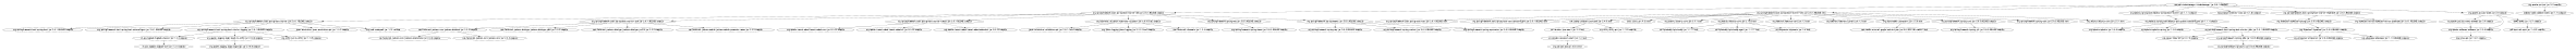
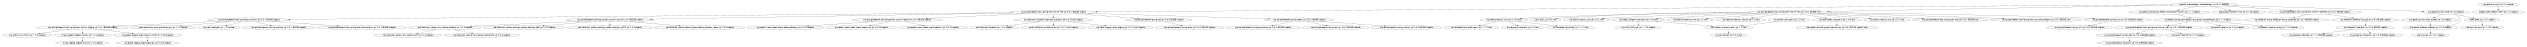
  digraph {
    fontname="Roboto Mono"
    node [fontname="Roboto Mono"]
    edge [fontname="Roboto Mono"]
    "com.wdd.studentmanager:studentmanager:jar:0.0.1-SNAPSHOT"
    "org.springframework.boot:spring-boot-starter-web:jar:2.0.1.RELEASE:compile"
    "org.springframework.boot:spring-boot-starter-test:jar:2.0.1.RELEASE:test"
    "org.mybatis.spring.boot:mybatis-spring-boot-starter:jar:1.1.1:compile"
    "mysql:mysql-connector-java:jar:5.1.46:compile"
    "org.springframework.boot:spring-boot-starter-thymeleaf:jar:2.0.1.RELEASE:compile"
    "org.apache.poi:poi-ooxml:jar:3.9:compile"
    "org.springframework.boot:spring-boot-starter:jar:2.0.1.RELEASE:compile"
    "org.springframework.boot:spring-boot-starter-json:jar:2.0.1.RELEASE:compile"
    "org.springframework.boot:spring-boot-starter-tomcat:jar:2.0.1.RELEASE:compile"
    "org.hibernate.validator:hibernate-validator:jar:6.0.9.Final:compile"
    "org.springframework:spring-web:jar:5.0.5.RELEASE:compile"
    "org.springframework:spring-webmvc:jar:5.0.5.RELEASE:compile"
    "org.springframework.boot:spring-boot-test:jar:2.0.1.RELEASE:test"
    "org.springframework.boot:spring-boot-test-autoconfigure:jar:2.0.1.RELEASE:test"
    "com.jayway.jsonpath:json-path:jar:2.4.0:test"
    "junit:junit:jar:4.12:test"
    "org.assertj:assertj-core:jar:3.9.1:test"
    "org.mockito:mockito-core:jar:2.15.0:test"
    "org.hamcrest:hamcrest-core:jar:1.3:test"
    "org.hamcrest:hamcrest-library:jar:1.3:test"
    "org.skyscreamer:jsonassert:jar:1.5.0:test"
    "org.springframework:spring-core:jar:5.0.5.RELEASE:compile"
-   "org.springframework:spring-test:jar:5.0.5.RELEASE:test"
    "org.xmlunit:xmlunit-core:jar:2.5.1:test"
    "org.mybatis.spring.boot:mybatis-spring-boot-autoconfigure:jar:1.1.1:compile"
    "org.thymeleaf:thymeleaf-spring5:jar:3.0.9.RELEASE:compile"
    "org.thymeleaf.extras:thymeleaf-extras-java8time:jar:3.0.1.RELEASE:compile"
    "org.apache.poi:poi-ooxml-schemas:jar:3.9:compile"
    "dom4j:dom4j:jar:1.6.1:compile"
    "org.apache.xmlbeans:xmlbeans:jar:2.3.0:compile"
    "org.springframework.boot:spring-boot:jar:2.0.1.RELEASE:compile"
    "org.springframework.boot:spring-boot-autoconfigure:jar:2.0.1.RELEASE:compile"
    "org.springframework.boot:spring-boot-starter-logging:jar:2.0.1.RELEASE:compile"
    "javax.annotation:javax.annotation-api:jar:1.3.2:compile"
    "org.yaml:snakeyaml:jar:1.19:runtime"
    "com.fasterxml.jackson.core:jackson-databind:jar:2.9.5:compile"
    "com.fasterxml.jackson.datatype:jackson-datatype-jdk8:jar:2.9.5:compile"
    "com.fasterxml.jackson.datatype:jackson-datatype-jsr310:jar:2.9.5:compile"
    "com.fasterxml.jackson.module:jackson-module-parameter-names:jar:2.9.5:compile"
    "org.apache.tomcat.embed:tomcat-embed-core:jar:8.5.29:compile"
    "org.apache.tomcat.embed:tomcat-embed-el:jar:8.5.29:compile"
    "org.apache.tomcat.embed:tomcat-embed-websocket:jar:8.5.29:compile"
    "javax.validation:validation-api:jar:2.0.1.Final:compile"
    "org.jboss.logging:jboss-logging:jar:3.3.2.Final:compile"
    "com.fasterxml:classmate:jar:1.3.4:compile"
    "org.springframework:spring-beans:jar:5.0.5.RELEASE:compile"
    "org.springframework:spring-aop:jar:5.0.5.RELEASE:compile"
    "org.springframework:spring-context:jar:5.0.5.RELEASE:compile"
    "org.springframework:spring-expression:jar:5.0.5.RELEASE:compile"
    "net.minidev:json-smart:jar:2.3:test"
    "org.slf4j:slf4j-api:jar:1.7.25:compile"
    "net.bytebuddy:byte-buddy:jar:1.7.11:test"
    "net.bytebuddy:byte-buddy-agent:jar:1.7.11:test"
    "org.objenesis:objenesis:jar:2.6:test"
    "com.vaadin.external.google:android-json:jar:0.0.20131108.vaadin1:test"
    "org.springframework:spring-jcl:jar:5.0.5.RELEASE:compile"
    "org.mybatis:mybatis:jar:3.4.0:compile"
    "org.mybatis:mybatis-spring:jar:1.3.0:compile"
    "org.springframework.boot:spring-boot-starter-jdbc:jar:2.0.1.RELEASE:compile"
    "org.thymeleaf:thymeleaf:jar:3.0.9.RELEASE:compile"
    "org.apache.poi:poi:jar:3.9:compile"
    "commons-codec:commons-codec:jar:1.11:compile"
    "xml-apis:xml-apis:jar:1.4.01:compile"
    "ch.qos.logback:logback-classic:jar:1.2.3:compile"
    "org.apache.logging.log4j:log4j-to-slf4j:jar:2.10.0:compile"
    "org.slf4j:jul-to-slf4j:jar:1.7.25:compile"
    "com.fasterxml.jackson.core:jackson-annotations:jar:2.9.0:compile"
    "com.fasterxml.jackson.core:jackson-core:jar:2.9.5:compile"
    "ch.qos.logback:logback-core:jar:1.2.3:compile"
    "org.apache.logging.log4j:log4j-api:jar:2.10.0:compile"
    "net.minidev:accessors-smart:jar:1.2:test"
    "org.ow2.asm:asm:jar:5.0.4:test"
    "com.zaxxer:HikariCP:jar:2.7.8:compile"
    "org.springframework:spring-jdbc:jar:5.0.5.RELEASE:compile"
    "org.springframework:spring-tx:jar:5.0.5.RELEASE:compile"
    "org.attoparser:attoparser:jar:2.0.4.RELEASE:compile"
    "org.unbescape:unbescape:jar:1.1.5.RELEASE:compile"
    "stax:stax-api:jar:1.0.1:compile"
    "com.wdd.studentmanager:studentmanager:jar:0.0.1-SNAPSHOT" -> "org.springframework.boot:spring-boot-starter-web:jar:2.0.1.RELEASE:compile"
    "com.wdd.studentmanager:studentmanager:jar:0.0.1-SNAPSHOT" -> "org.springframework.boot:spring-boot-starter-test:jar:2.0.1.RELEASE:test"
    "com.wdd.studentmanager:studentmanager:jar:0.0.1-SNAPSHOT" -> "org.mybatis.spring.boot:mybatis-spring-boot-starter:jar:1.1.1:compile"
    "com.wdd.studentmanager:studentmanager:jar:0.0.1-SNAPSHOT" -> "mysql:mysql-connector-java:jar:5.1.46:compile"
    "com.wdd.studentmanager:studentmanager:jar:0.0.1-SNAPSHOT" -> "org.springframework.boot:spring-boot-starter-thymeleaf:jar:2.0.1.RELEASE:compile"
    "com.wdd.studentmanager:studentmanager:jar:0.0.1-SNAPSHOT" -> "org.apache.poi:poi-ooxml:jar:3.9:compile"
    "org.springframework.boot:spring-boot-starter-web:jar:2.0.1.RELEASE:compile" -> "org.springframework.boot:spring-boot-starter:jar:2.0.1.RELEASE:compile"
    "org.springframework.boot:spring-boot-starter-web:jar:2.0.1.RELEASE:compile" -> "org.springframework.boot:spring-boot-starter-json:jar:2.0.1.RELEASE:compile"
    "org.springframework.boot:spring-boot-starter-web:jar:2.0.1.RELEASE:compile" -> "org.springframework.boot:spring-boot-starter-tomcat:jar:2.0.1.RELEASE:compile"
    "org.springframework.boot:spring-boot-starter-web:jar:2.0.1.RELEASE:compile" -> "org.hibernate.validator:hibernate-validator:jar:6.0.9.Final:compile"
    "org.springframework.boot:spring-boot-starter-web:jar:2.0.1.RELEASE:compile" -> "org.springframework:spring-web:jar:5.0.5.RELEASE:compile"
    "org.springframework.boot:spring-boot-starter-web:jar:2.0.1.RELEASE:compile" -> "org.springframework:spring-webmvc:jar:5.0.5.RELEASE:compile"
    "org.springframework.boot:spring-boot-starter-test:jar:2.0.1.RELEASE:test" -> "org.springframework.boot:spring-boot-test:jar:2.0.1.RELEASE:test"
    "org.springframework.boot:spring-boot-starter-test:jar:2.0.1.RELEASE:test" -> "org.springframework.boot:spring-boot-test-autoconfigure:jar:2.0.1.RELEASE:test"
    "org.springframework.boot:spring-boot-starter-test:jar:2.0.1.RELEASE:test" -> "com.jayway.jsonpath:json-path:jar:2.4.0:test"
    "org.springframework.boot:spring-boot-starter-test:jar:2.0.1.RELEASE:test" -> "junit:junit:jar:4.12:test"
    "org.springframework.boot:spring-boot-starter-test:jar:2.0.1.RELEASE:test" -> "org.assertj:assertj-core:jar:3.9.1:test"
    "org.springframework.boot:spring-boot-starter-test:jar:2.0.1.RELEASE:test" -> "org.mockito:mockito-core:jar:2.15.0:test"
    "org.springframework.boot:spring-boot-starter-test:jar:2.0.1.RELEASE:test" -> "org.hamcrest:hamcrest-core:jar:1.3:test"
    "org.springframework.boot:spring-boot-starter-test:jar:2.0.1.RELEASE:test" -> "org.hamcrest:hamcrest-library:jar:1.3:test"
    "org.springframework.boot:spring-boot-starter-test:jar:2.0.1.RELEASE:test" -> "org.skyscreamer:jsonassert:jar:1.5.0:test"
    "org.springframework.boot:spring-boot-starter-test:jar:2.0.1.RELEASE:test" -> "org.springframework:spring-core:jar:5.0.5.RELEASE:compile"
-   "org.springframework.boot:spring-boot-starter-test:jar:2.0.1.RELEASE:test" -> "org.springframework:spring-test:jar:5.0.5.RELEASE:test"
    "org.springframework.boot:spring-boot-starter-test:jar:2.0.1.RELEASE:test" -> "org.xmlunit:xmlunit-core:jar:2.5.1:test"
    "org.mybatis.spring.boot:mybatis-spring-boot-starter:jar:1.1.1:compile" -> "org.mybatis.spring.boot:mybatis-spring-boot-autoconfigure:jar:1.1.1:compile"
    "org.springframework.boot:spring-boot-starter-thymeleaf:jar:2.0.1.RELEASE:compile" -> "org.thymeleaf:thymeleaf-spring5:jar:3.0.9.RELEASE:compile"
    "org.springframework.boot:spring-boot-starter-thymeleaf:jar:2.0.1.RELEASE:compile" -> "org.thymeleaf.extras:thymeleaf-extras-java8time:jar:3.0.1.RELEASE:compile"
    "org.apache.poi:poi-ooxml:jar:3.9:compile" -> "org.apache.poi:poi-ooxml-schemas:jar:3.9:compile"
    "org.apache.poi:poi-ooxml:jar:3.9:compile" -> "dom4j:dom4j:jar:1.6.1:compile"
    "org.apache.poi:poi-ooxml:jar:3.9:compile" -> "org.apache.xmlbeans:xmlbeans:jar:2.3.0:compile"
    "org.springframework.boot:spring-boot-starter:jar:2.0.1.RELEASE:compile" -> "org.springframework.boot:spring-boot:jar:2.0.1.RELEASE:compile"
    "org.springframework.boot:spring-boot-starter:jar:2.0.1.RELEASE:compile" -> "org.springframework.boot:spring-boot-autoconfigure:jar:2.0.1.RELEASE:compile"
    "org.springframework.boot:spring-boot-starter:jar:2.0.1.RELEASE:compile" -> "org.springframework.boot:spring-boot-starter-logging:jar:2.0.1.RELEASE:compile"
    "org.springframework.boot:spring-boot-starter:jar:2.0.1.RELEASE:compile" -> "javax.annotation:javax.annotation-api:jar:1.3.2:compile"
    "org.springframework.boot:spring-boot-starter:jar:2.0.1.RELEASE:compile" -> "org.yaml:snakeyaml:jar:1.19:runtime"
    "org.springframework.boot:spring-boot-starter-json:jar:2.0.1.RELEASE:compile" -> "com.fasterxml.jackson.core:jackson-databind:jar:2.9.5:compile"
    "org.springframework.boot:spring-boot-starter-json:jar:2.0.1.RELEASE:compile" -> "com.fasterxml.jackson.datatype:jackson-datatype-jdk8:jar:2.9.5:compile"
    "org.springframework.boot:spring-boot-starter-json:jar:2.0.1.RELEASE:compile" -> "com.fasterxml.jackson.datatype:jackson-datatype-jsr310:jar:2.9.5:compile"
    "org.springframework.boot:spring-boot-starter-json:jar:2.0.1.RELEASE:compile" -> "com.fasterxml.jackson.module:jackson-module-parameter-names:jar:2.9.5:compile"
    "org.springframework.boot:spring-boot-starter-tomcat:jar:2.0.1.RELEASE:compile" -> "org.apache.tomcat.embed:tomcat-embed-core:jar:8.5.29:compile"
    "org.springframework.boot:spring-boot-starter-tomcat:jar:2.0.1.RELEASE:compile" -> "org.apache.tomcat.embed:tomcat-embed-el:jar:8.5.29:compile"
    "org.springframework.boot:spring-boot-starter-tomcat:jar:2.0.1.RELEASE:compile" -> "org.apache.tomcat.embed:tomcat-embed-websocket:jar:8.5.29:compile"
    "org.hibernate.validator:hibernate-validator:jar:6.0.9.Final:compile" -> "javax.validation:validation-api:jar:2.0.1.Final:compile"
    "org.hibernate.validator:hibernate-validator:jar:6.0.9.Final:compile" -> "org.jboss.logging:jboss-logging:jar:3.3.2.Final:compile"
    "org.hibernate.validator:hibernate-validator:jar:6.0.9.Final:compile" -> "com.fasterxml:classmate:jar:1.3.4:compile"
    "org.springframework:spring-web:jar:5.0.5.RELEASE:compile" -> "org.springframework:spring-beans:jar:5.0.5.RELEASE:compile"
    "org.springframework:spring-webmvc:jar:5.0.5.RELEASE:compile" -> "org.springframework:spring-aop:jar:5.0.5.RELEASE:compile"
    "org.springframework:spring-webmvc:jar:5.0.5.RELEASE:compile" -> "org.springframework:spring-context:jar:5.0.5.RELEASE:compile"
    "org.springframework:spring-webmvc:jar:5.0.5.RELEASE:compile" -> "org.springframework:spring-expression:jar:5.0.5.RELEASE:compile"
-   "com.jayway.jsonpath:json-path:jar:2.4.0:test" -> "net.minidev:json-smart:jar:2.3:test"
+   "com.jayway.jsonpath:json-path:jar:2.4.0:test" -> "net.minidev:accessors-smart:jar:1.2:test"
    "com.jayway.jsonpath:json-path:jar:2.4.0:test" -> "org.slf4j:slf4j-api:jar:1.7.25:compile"
    "org.mockito:mockito-core:jar:2.15.0:test" -> "net.bytebuddy:byte-buddy:jar:1.7.11:test"
    "org.mockito:mockito-core:jar:2.15.0:test" -> "net.bytebuddy:byte-buddy-agent:jar:1.7.11:test"
    "org.mockito:mockito-core:jar:2.15.0:test" -> "org.objenesis:objenesis:jar:2.6:test"
    "org.skyscreamer:jsonassert:jar:1.5.0:test" -> "com.vaadin.external.google:android-json:jar:0.0.20131108.vaadin1:test"
    "org.springframework:spring-core:jar:5.0.5.RELEASE:compile" -> "org.springframework:spring-jcl:jar:5.0.5.RELEASE:compile"
    "org.mybatis.spring.boot:mybatis-spring-boot-autoconfigure:jar:1.1.1:compile" -> "org.mybatis:mybatis:jar:3.4.0:compile"
    "org.mybatis.spring.boot:mybatis-spring-boot-autoconfigure:jar:1.1.1:compile" -> "org.mybatis:mybatis-spring:jar:1.3.0:compile"
    "org.mybatis.spring.boot:mybatis-spring-boot-autoconfigure:jar:1.1.1:compile" -> "org.springframework.boot:spring-boot-starter-jdbc:jar:2.0.1.RELEASE:compile"
    "org.thymeleaf:thymeleaf-spring5:jar:3.0.9.RELEASE:compile" -> "org.thymeleaf:thymeleaf:jar:3.0.9.RELEASE:compile"
    "org.apache.poi:poi-ooxml-schemas:jar:3.9:compile" -> "org.apache.xmlbeans:xmlbeans:jar:2.3.0:compile"
    "dom4j:dom4j:jar:1.6.1:compile" -> "xml-apis:xml-apis:jar:1.4.01:compile"
    "org.apache.xmlbeans:xmlbeans:jar:2.3.0:compile" -> "stax:stax-api:jar:1.0.1:compile"
    "org.springframework.boot:spring-boot-starter-logging:jar:2.0.1.RELEASE:compile" -> "ch.qos.logback:logback-classic:jar:1.2.3:compile"
    "org.springframework.boot:spring-boot-starter-logging:jar:2.0.1.RELEASE:compile" -> "org.apache.logging.log4j:log4j-to-slf4j:jar:2.10.0:compile"
    "org.springframework.boot:spring-boot-starter-logging:jar:2.0.1.RELEASE:compile" -> "org.slf4j:jul-to-slf4j:jar:1.7.25:compile"
    "com.fasterxml.jackson.core:jackson-databind:jar:2.9.5:compile" -> "com.fasterxml.jackson.core:jackson-annotations:jar:2.9.0:compile"
    "com.fasterxml.jackson.core:jackson-databind:jar:2.9.5:compile" -> "com.fasterxml.jackson.core:jackson-core:jar:2.9.5:compile"
    "net.minidev:json-smart:jar:2.3:test" -> "net.minidev:accessors-smart:jar:1.2:test"
    "org.springframework.boot:spring-boot-starter-jdbc:jar:2.0.1.RELEASE:compile" -> "com.zaxxer:HikariCP:jar:2.7.8:compile"
    "org.springframework.boot:spring-boot-starter-jdbc:jar:2.0.1.RELEASE:compile" -> "org.springframework:spring-jdbc:jar:5.0.5.RELEASE:compile"
    "org.thymeleaf:thymeleaf:jar:3.0.9.RELEASE:compile" -> "org.attoparser:attoparser:jar:2.0.4.RELEASE:compile"
    "org.thymeleaf:thymeleaf:jar:3.0.9.RELEASE:compile" -> "org.unbescape:unbescape:jar:1.1.5.RELEASE:compile"
    "org.apache.poi:poi:jar:3.9:compile" -> "commons-codec:commons-codec:jar:1.11:compile"
    "ch.qos.logback:logback-classic:jar:1.2.3:compile" -> "ch.qos.logback:logback-core:jar:1.2.3:compile"
    "org.apache.logging.log4j:log4j-to-slf4j:jar:2.10.0:compile" -> "org.apache.logging.log4j:log4j-api:jar:2.10.0:compile"
    "net.minidev:accessors-smart:jar:1.2:test" -> "org.ow2.asm:asm:jar:5.0.4:test"
    "org.springframework:spring-jdbc:jar:5.0.5.RELEASE:compile" -> "org.springframework:spring-tx:jar:5.0.5.RELEASE:compile"
  }
